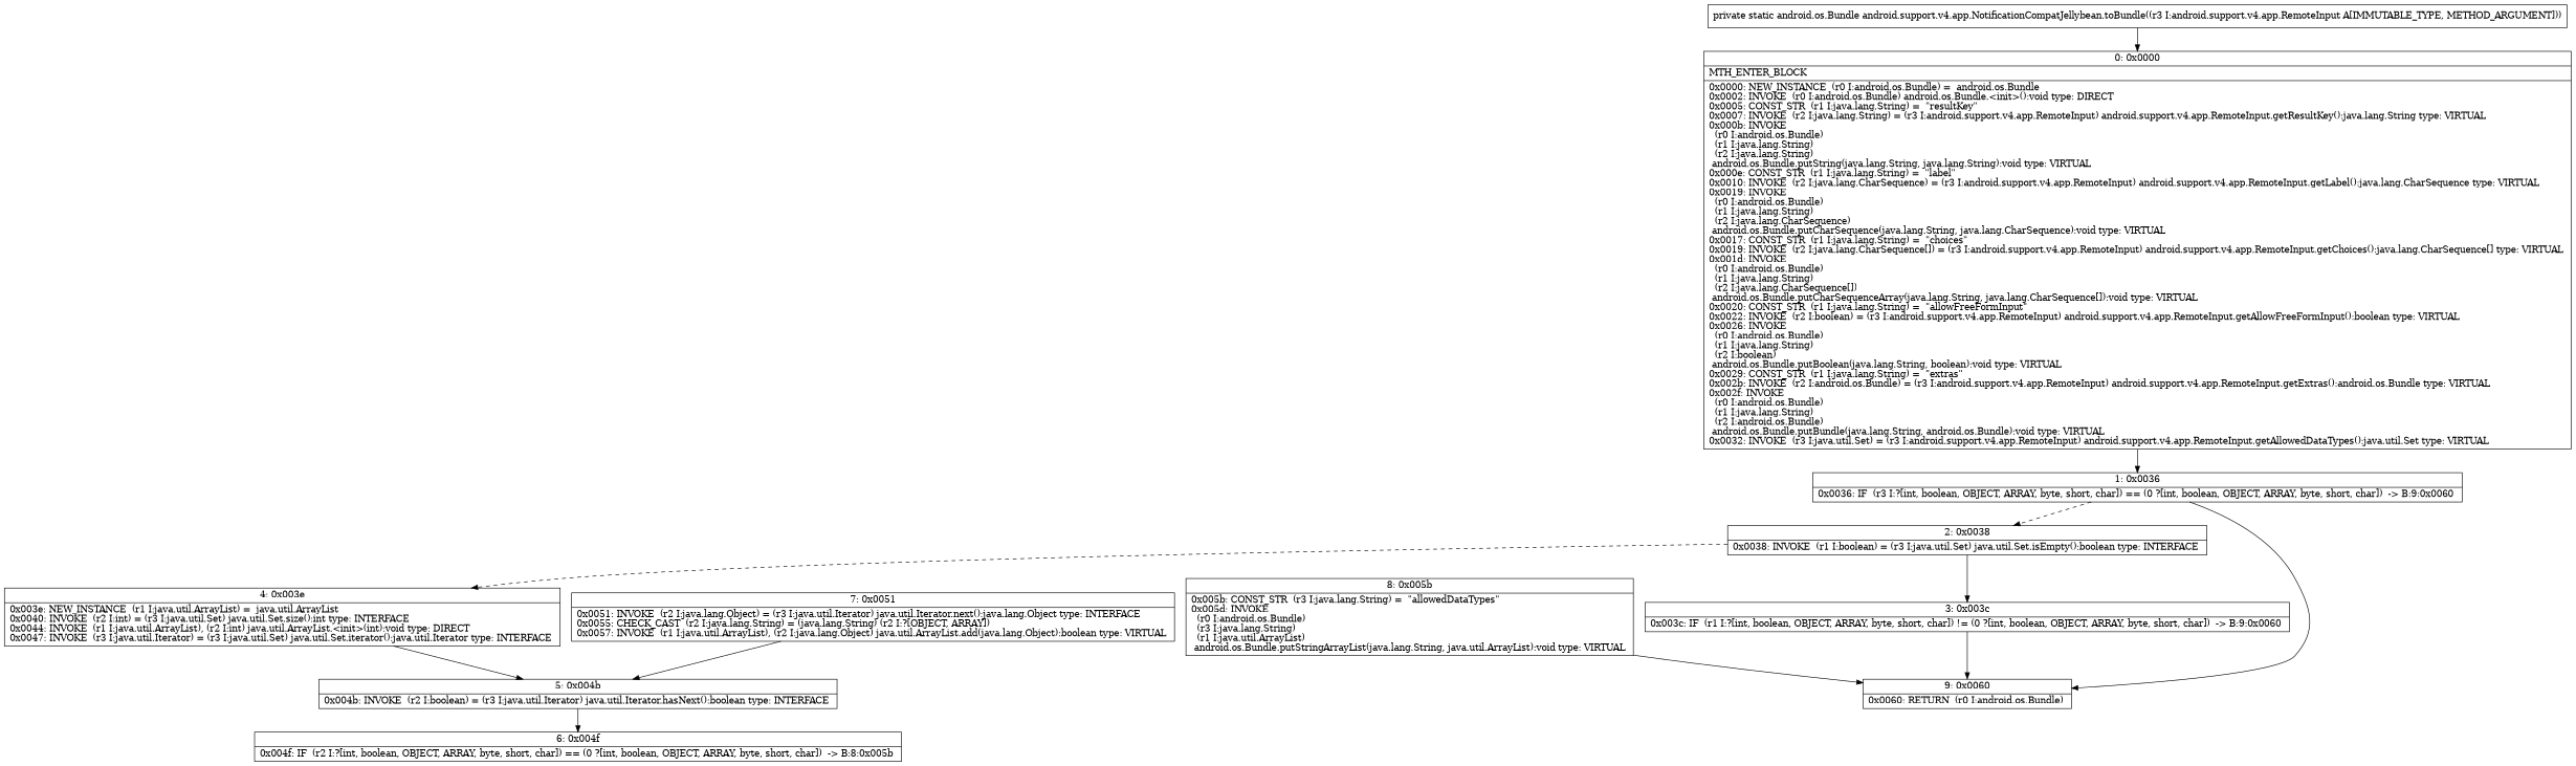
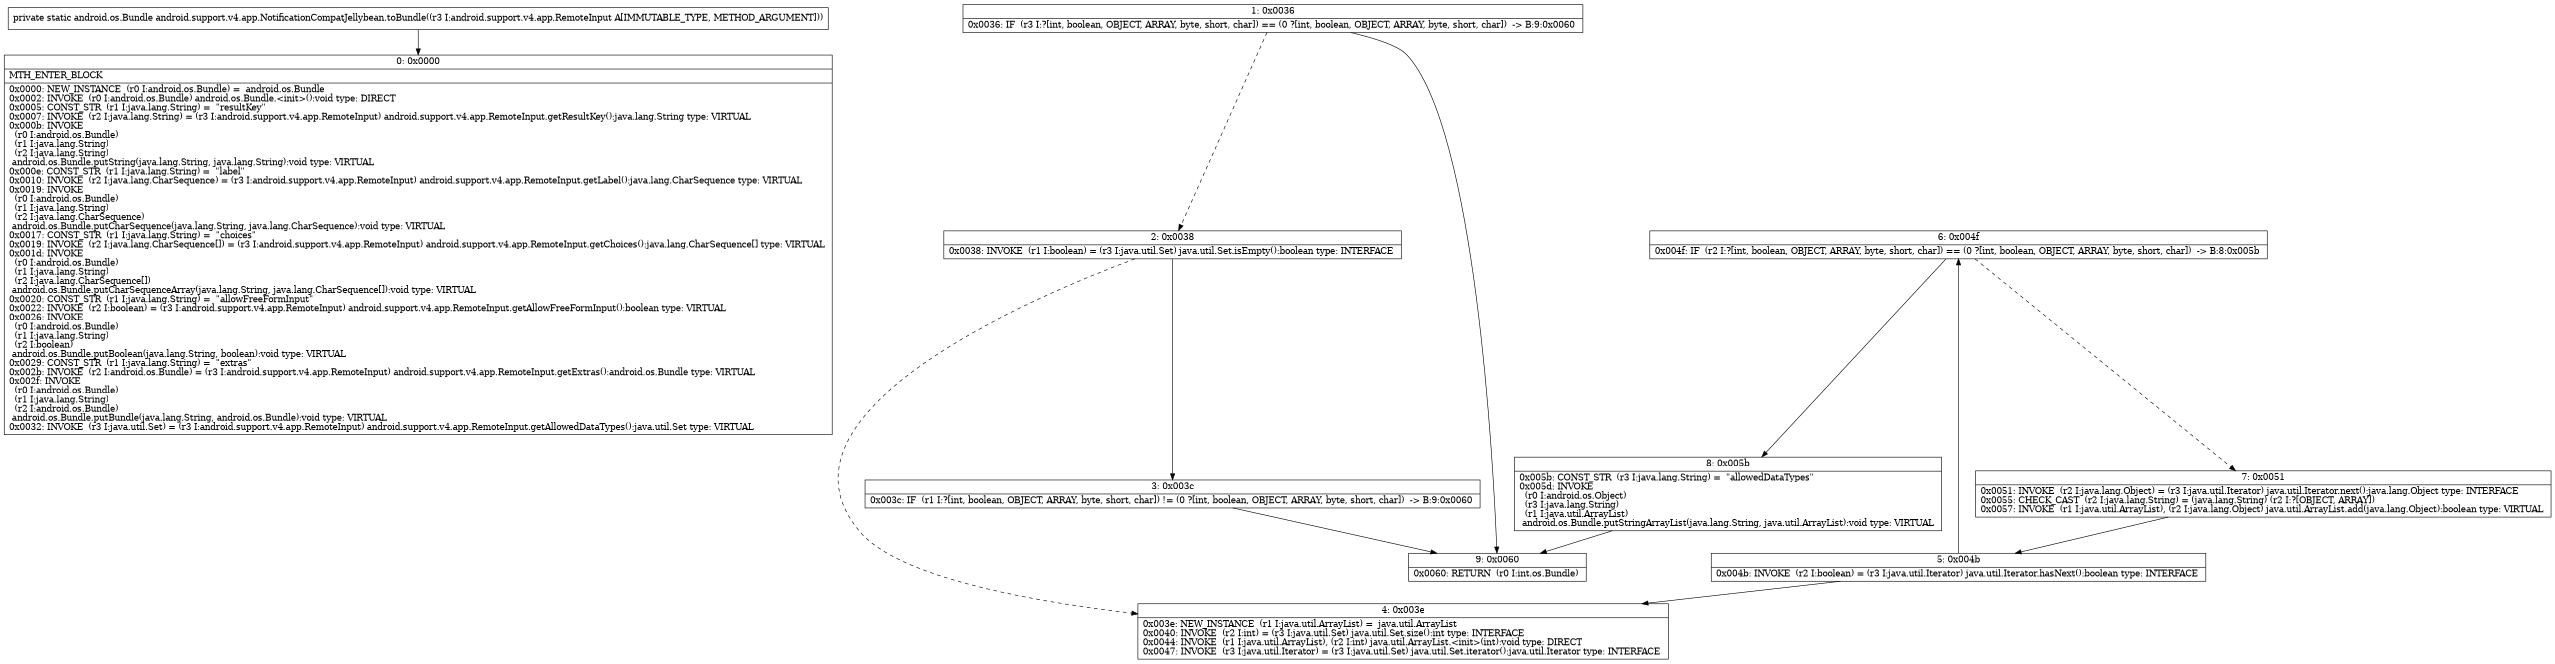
  digraph {
    node [shape=record]
    n1 [label="{0\:\ 0x0000|MTH_ENTER_BLOCK\l|0x0000: NEW_INSTANCE  (r0 I:android.os.Bundle) =  android.os.Bundle \l0x0002: INVOKE  (r0 I:android.os.Bundle) android.os.Bundle.\<init\>():void type: DIRECT \l0x0005: CONST_STR  (r1 I:java.lang.String) =  \"resultKey\" \l0x0007: INVOKE  (r2 I:java.lang.String) = (r3 I:android.support.v4.app.RemoteInput) android.support.v4.app.RemoteInput.getResultKey():java.lang.String type: VIRTUAL \l0x000b: INVOKE  \l  (r0 I:android.os.Bundle)\l  (r1 I:java.lang.String)\l  (r2 I:java.lang.String)\l android.os.Bundle.putString(java.lang.String, java.lang.String):void type: VIRTUAL \l0x000e: CONST_STR  (r1 I:java.lang.String) =  \"label\" \l0x0010: INVOKE  (r2 I:java.lang.CharSequence) = (r3 I:android.support.v4.app.RemoteInput) android.support.v4.app.RemoteInput.getLabel():java.lang.CharSequence type: VIRTUAL \l0x0019: INVOKE  \l  (r0 I:android.os.Bundle)\l  (r1 I:java.lang.String)\l  (r2 I:java.lang.CharSequence)\l android.os.Bundle.putCharSequence(java.lang.String, java.lang.CharSequence):void type: VIRTUAL \l0x0017: CONST_STR  (r1 I:java.lang.String) =  \"choices\" \l0x0019: INVOKE  (r2 I:java.lang.CharSequence[]) = (r3 I:android.support.v4.app.RemoteInput) android.support.v4.app.RemoteInput.getChoices():java.lang.CharSequence[] type: VIRTUAL \l0x001d: INVOKE  \l  (r0 I:android.os.Bundle)\l  (r1 I:java.lang.String)\l  (r2 I:java.lang.CharSequence[])\l android.os.Bundle.putCharSequenceArray(java.lang.String, java.lang.CharSequence[]):void type: VIRTUAL \l0x0020: CONST_STR  (r1 I:java.lang.String) =  \"allowFreeFormInput\" \l0x0022: INVOKE  (r2 I:boolean) = (r3 I:android.support.v4.app.RemoteInput) android.support.v4.app.RemoteInput.getAllowFreeFormInput():boolean type: VIRTUAL \l0x0026: INVOKE  \l  (r0 I:android.os.Bundle)\l  (r1 I:java.lang.String)\l  (r2 I:boolean)\l android.os.Bundle.putBoolean(java.lang.String, boolean):void type: VIRTUAL \l0x0029: CONST_STR  (r1 I:java.lang.String) =  \"extras\" \l0x002b: INVOKE  (r2 I:android.os.Bundle) = (r3 I:android.support.v4.app.RemoteInput) android.support.v4.app.RemoteInput.getExtras():android.os.Bundle type: VIRTUAL \l0x002f: INVOKE  \l  (r0 I:android.os.Bundle)\l  (r1 I:java.lang.String)\l  (r2 I:android.os.Bundle)\l android.os.Bundle.putBundle(java.lang.String, android.os.Bundle):void type: VIRTUAL \l0x0032: INVOKE  (r3 I:java.util.Set) = (r3 I:android.support.v4.app.RemoteInput) android.support.v4.app.RemoteInput.getAllowedDataTypes():java.util.Set type: VIRTUAL \l}"]
    n2 [label="{1\:\ 0x0036|0x0036: IF  (r3 I:?[int, boolean, OBJECT, ARRAY, byte, short, char]) == (0 ?[int, boolean, OBJECT, ARRAY, byte, short, char])  \-\> B:9:0x0060 \l}"]
    n3 [label="{2\:\ 0x0038|0x0038: INVOKE  (r1 I:boolean) = (r3 I:java.util.Set) java.util.Set.isEmpty():boolean type: INTERFACE \l}"]
-   n4 [label="{9\:\ 0x0060|0x0060: RETURN  (r0 I:android.os.Bundle) \l}"]
+   n4 [label="{9\:\ 0x0060|0x0060: RETURN  (r0 I:int.os.Bundle) \l}"]
    n5 [label="{3\:\ 0x003c|0x003c: IF  (r1 I:?[int, boolean, OBJECT, ARRAY, byte, short, char]) != (0 ?[int, boolean, OBJECT, ARRAY, byte, short, char])  \-\> B:9:0x0060 \l}"]
    n6 [label="{4\:\ 0x003e|0x003e: NEW_INSTANCE  (r1 I:java.util.ArrayList) =  java.util.ArrayList \l0x0040: INVOKE  (r2 I:int) = (r3 I:java.util.Set) java.util.Set.size():int type: INTERFACE \l0x0044: INVOKE  (r1 I:java.util.ArrayList), (r2 I:int) java.util.ArrayList.\<init\>(int):void type: DIRECT \l0x0047: INVOKE  (r3 I:java.util.Iterator) = (r3 I:java.util.Set) java.util.Set.iterator():java.util.Iterator type: INTERFACE \l}"]
    n7 [label="{5\:\ 0x004b|0x004b: INVOKE  (r2 I:boolean) = (r3 I:java.util.Iterator) java.util.Iterator.hasNext():boolean type: INTERFACE \l}"]
    n8 [label="{6\:\ 0x004f|0x004f: IF  (r2 I:?[int, boolean, OBJECT, ARRAY, byte, short, char]) == (0 ?[int, boolean, OBJECT, ARRAY, byte, short, char])  \-\> B:8:0x005b \l}"]
    n9 [label="{7\:\ 0x0051|0x0051: INVOKE  (r2 I:java.lang.Object) = (r3 I:java.util.Iterator) java.util.Iterator.next():java.lang.Object type: INTERFACE \l0x0055: CHECK_CAST  (r2 I:java.lang.String) = (java.lang.String) (r2 I:?[OBJECT, ARRAY]) \l0x0057: INVOKE  (r1 I:java.util.ArrayList), (r2 I:java.lang.Object) java.util.ArrayList.add(java.lang.Object):boolean type: VIRTUAL \l}"]
-   n10 [label="{8\:\ 0x005b|0x005b: CONST_STR  (r3 I:java.lang.String) =  \"allowedDataTypes\" \l0x005d: INVOKE  \l  (r0 I:android.os.Bundle)\l  (r3 I:java.lang.String)\l  (r1 I:java.util.ArrayList)\l android.os.Bundle.putStringArrayList(java.lang.String, java.util.ArrayList):void type: VIRTUAL \l}"]
+   n10 [label="{8\:\ 0x005b|0x005b: CONST_STR  (r3 I:java.lang.String) =  \"allowedDataTypes\" \l0x005d: INVOKE  \l  (r0 I:android.os.Object)\l  (r3 I:java.lang.String)\l  (r1 I:java.util.ArrayList)\l android.os.Bundle.putStringArrayList(java.lang.String, java.util.ArrayList):void type: VIRTUAL \l}"]
    n11 [label="{private static android.os.Bundle android.support.v4.app.NotificationCompatJellybean.toBundle((r3 I:android.support.v4.app.RemoteInput A[IMMUTABLE_TYPE, METHOD_ARGUMENT])) }"]
-   n1 -> n2
    n2 -> n3 [style=dashed]
    n2 -> n4
    n3 -> n5
    n3 -> n6 [style=dashed]
    n5 -> n4
-   n6 -> n7
+   n7 -> n6
    n7 -> n8
+   n8 -> n9 [style=dashed]
+   n8 -> n10
    n9 -> n7
    n10 -> n4
    n11 -> n1
  }
